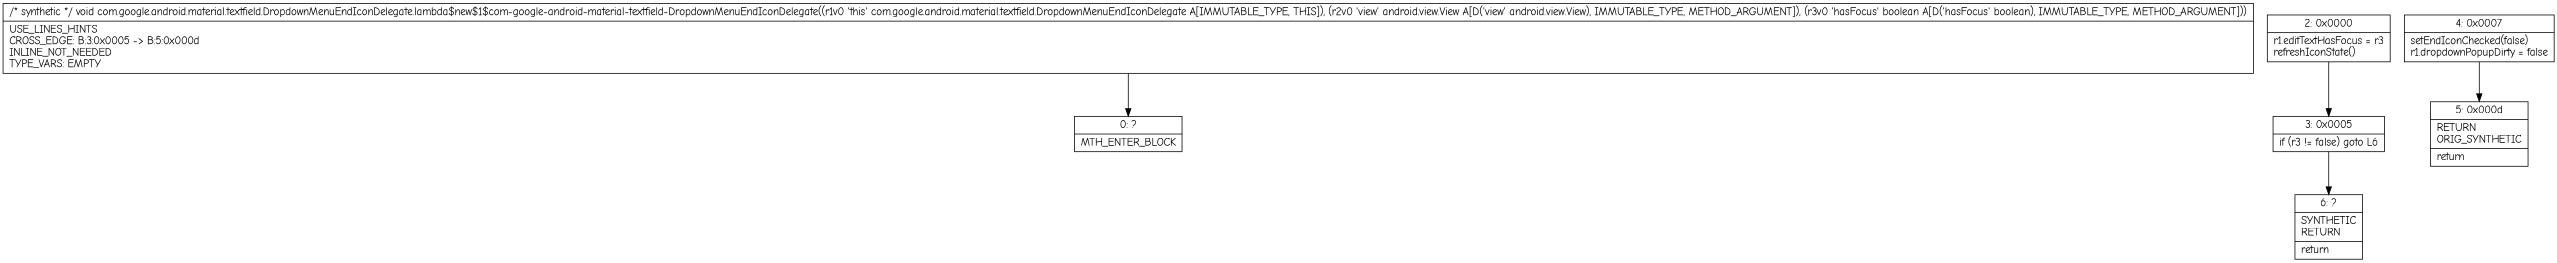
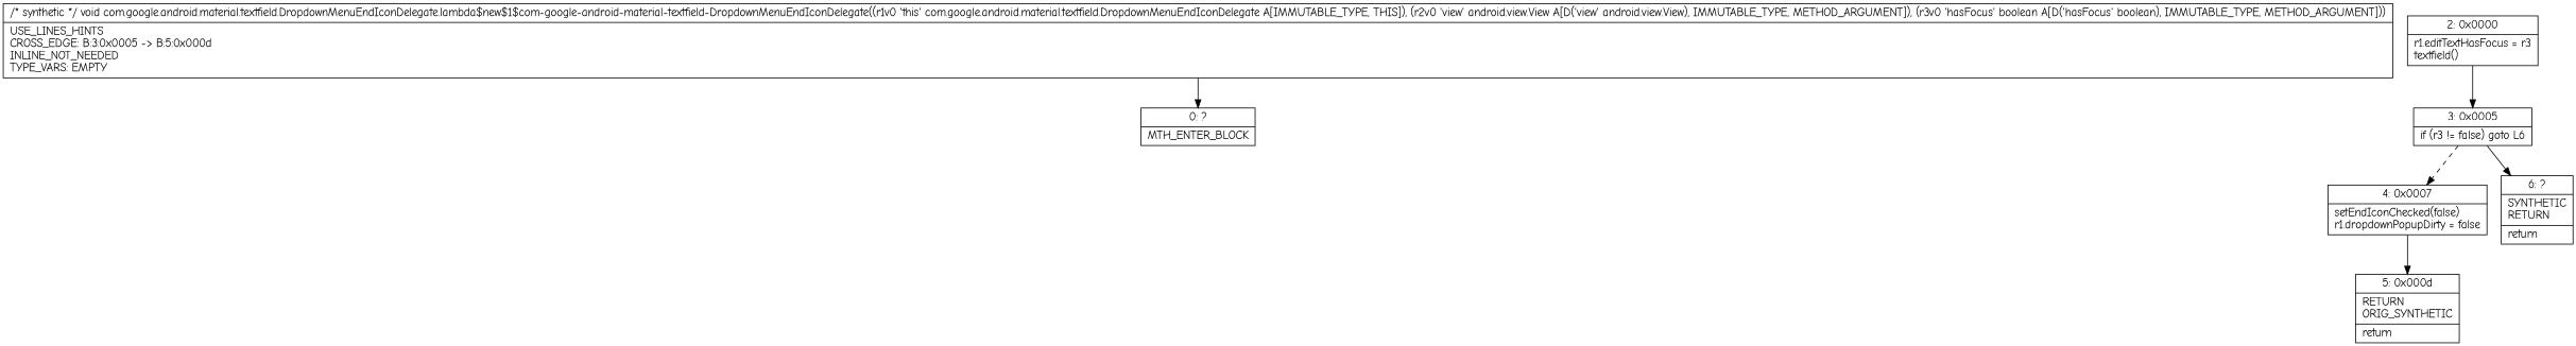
  digraph {
    fontname="Comic Neue"
    node [fontname="Comic Neue" shape=record]
    edge [fontname="Comic Neue"]
    n1 [label="{0\:\ ?|MTH_ENTER_BLOCK\l}"]
-   n2 [label="{2\:\ 0x0000|r1.editTextHasFocus = r3\lrefreshIconState()\l}"]
+   n2 [label="{2\:\ 0x0000|r1.editTextHasFocus = r3\ltextfield()\l}"]
    n3 [label="{3\:\ 0x0005|if (r3 != false) goto L6\l}"]
    n4 [label="{4\:\ 0x0007|setEndIconChecked(false)\lr1.dropdownPopupDirty = false\l}"]
    n5 [label="{6\:\ ?|SYNTHETIC\lRETURN\l|return\l}"]
    n6 [label="{5\:\ 0x000d|RETURN\lORIG_SYNTHETIC\l|return\l}"]
    n7 [label="{\/* synthetic *\/ void com.google.android.material.textfield.DropdownMenuEndIconDelegate.lambda$new$1$com\-google\-android\-material\-textfield\-DropdownMenuEndIconDelegate((r1v0 'this' com.google.android.material.textfield.DropdownMenuEndIconDelegate A[IMMUTABLE_TYPE, THIS]), (r2v0 'view' android.view.View A[D('view' android.view.View), IMMUTABLE_TYPE, METHOD_ARGUMENT]), (r3v0 'hasFocus' boolean A[D('hasFocus' boolean), IMMUTABLE_TYPE, METHOD_ARGUMENT]))  | USE_LINES_HINTS\lCROSS_EDGE: B:3:0x0005 \-\> B:5:0x000d\lINLINE_NOT_NEEDED\lTYPE_VARS: EMPTY\l}"]
    n2 -> n3
+   n3 -> n4 [style=dashed]
    n3 -> n5
    n4 -> n6
    n7 -> n1
  }
